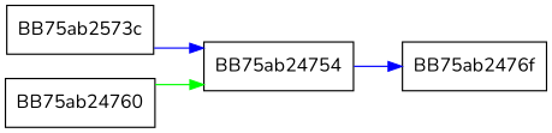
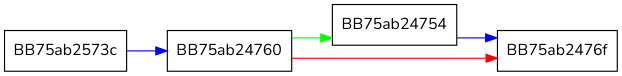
  digraph {
    fontname=Nunito
    rankdir=LR
    splines=ortho
    node [fontname=Nunito shape=box]
    edge [color=blue fontname=Nunito]
    n1 [label=BB75ab2573c]
    BB75ab24760
    BB75ab24754
    BB75ab2476f
-   n1 -> BB75ab24754
+   n1 -> BB75ab24760
    BB75ab24760 -> BB75ab24754 [color=green]
+   BB75ab24760 -> BB75ab2476f [color=red]
    BB75ab24754 -> BB75ab2476f
  }
